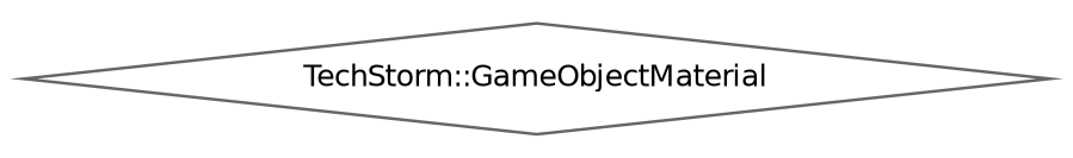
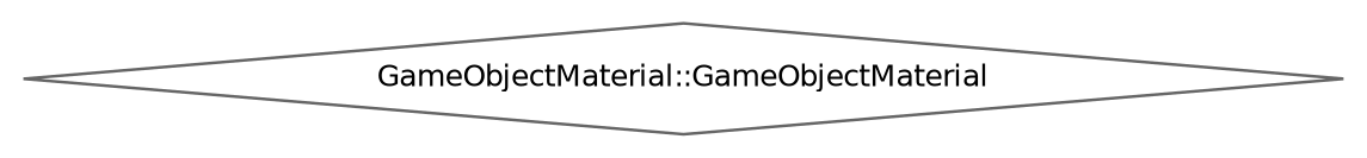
  digraph {
    rankdir=LR
-   n1 [color=gray40 fillcolor=white fontname=Helvetica fontsize=10 height=0.2 label="TechStorm::GameObjectMaterial" shape=diamond style=filled width=0.4]
+   n1 [color=gray40 fillcolor=white fontname=Helvetica fontsize=10 height=0.2 label="GameObjectMaterial::GameObjectMaterial" shape=diamond style=filled width=0.4]
  }
